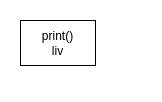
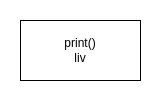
  <mxCell id="0" />
  <mxCell id="1" parent="0" />
- <mxCell id="2" value="print()&lt;br&gt;liv&lt;br&gt;" style="rounded=0;whiteSpace=wrap;html=1;" vertex="1" parent="1"><mxGeometry x="20" y="20" width="75" height="45" as="geometry" /></mxCell>
+ <mxCell id="2" value="print()&lt;br&gt;liv&lt;br&gt;" style="rounded=0;whiteSpace=wrap;html=1;" vertex="1" parent="1"><mxGeometry x="20" y="20" width="120" height="60" as="geometry" /></mxCell>
